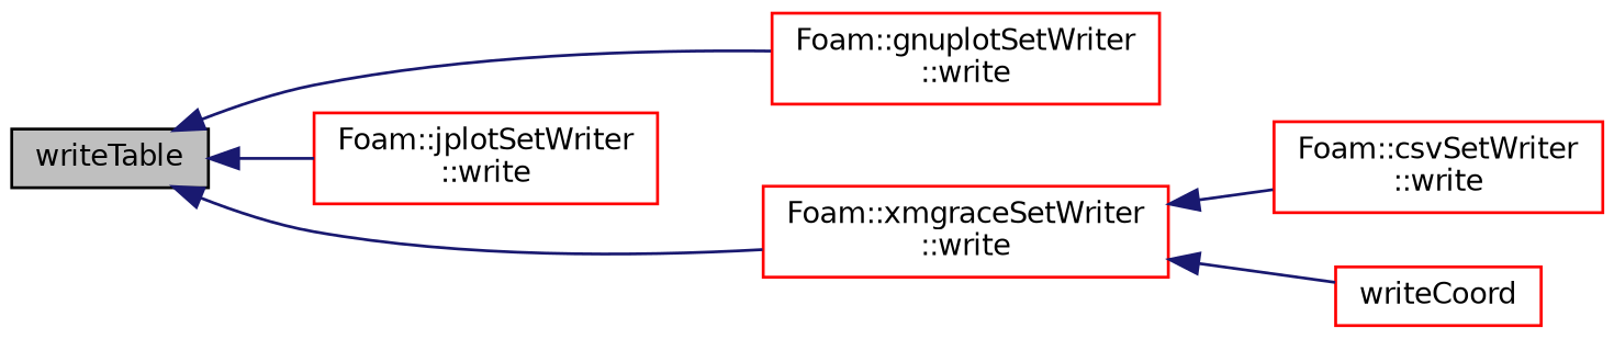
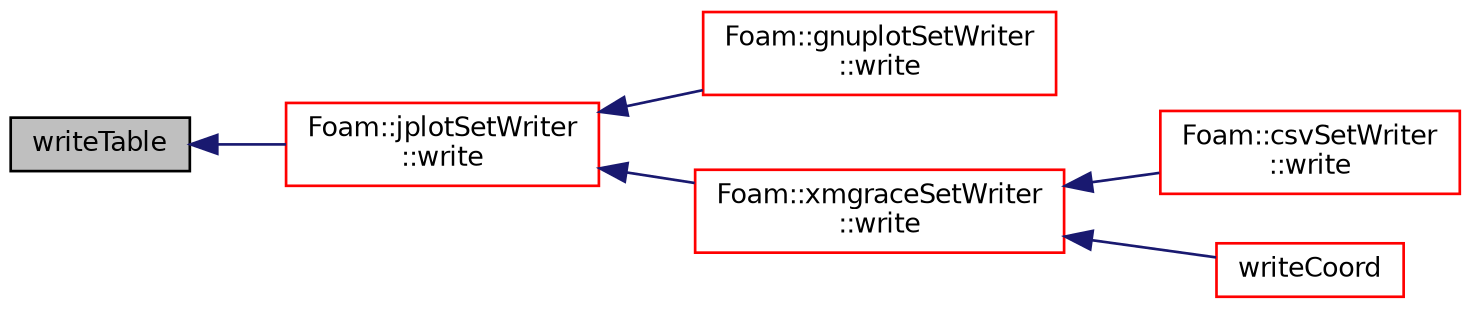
  digraph {
    rankdir=LR
    node [color=red fontname=Helvetica fontsize=10 shape=record]
    edge [color=midnightblue dir=back fontname=Helvetica fontsize=10 labelfontname=Helvetica labelfontsize=10 style=solid]
    n1 [color=black fillcolor=grey75 fontcolor=black height=0.2 label=writeTable style=filled width=0.4]
    n2 [height=0.2 label="Foam::gnuplotSetWriter\l::write" width=0.4]
    n3 [height=0.2 label="Foam::xmgraceSetWriter\l::write" width=0.4]
    n4 [height=0.2 label="Foam::jplotSetWriter\l::write" width=0.4]
    n5 [height=0.2 label="Foam::csvSetWriter\l::write" width=0.4]
    n6 [height=0.2 label=writeCoord width=0.4]
-   n1 -> n2
-   n1 -> n3
+   n4 -> n2
+   n4 -> n3
    n1 -> n4
    n3 -> n5
    n3 -> n6
  }
